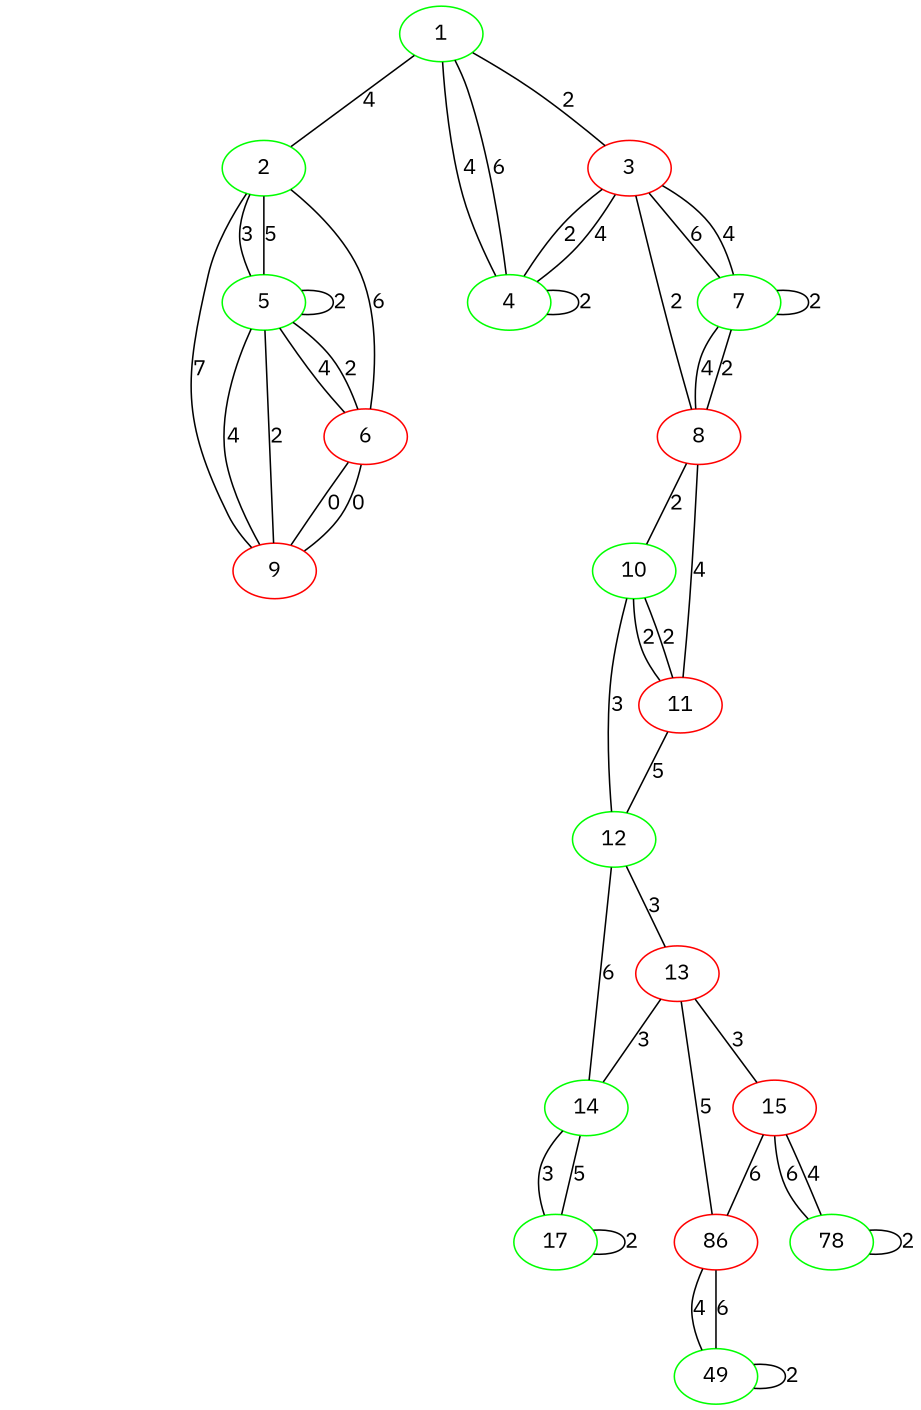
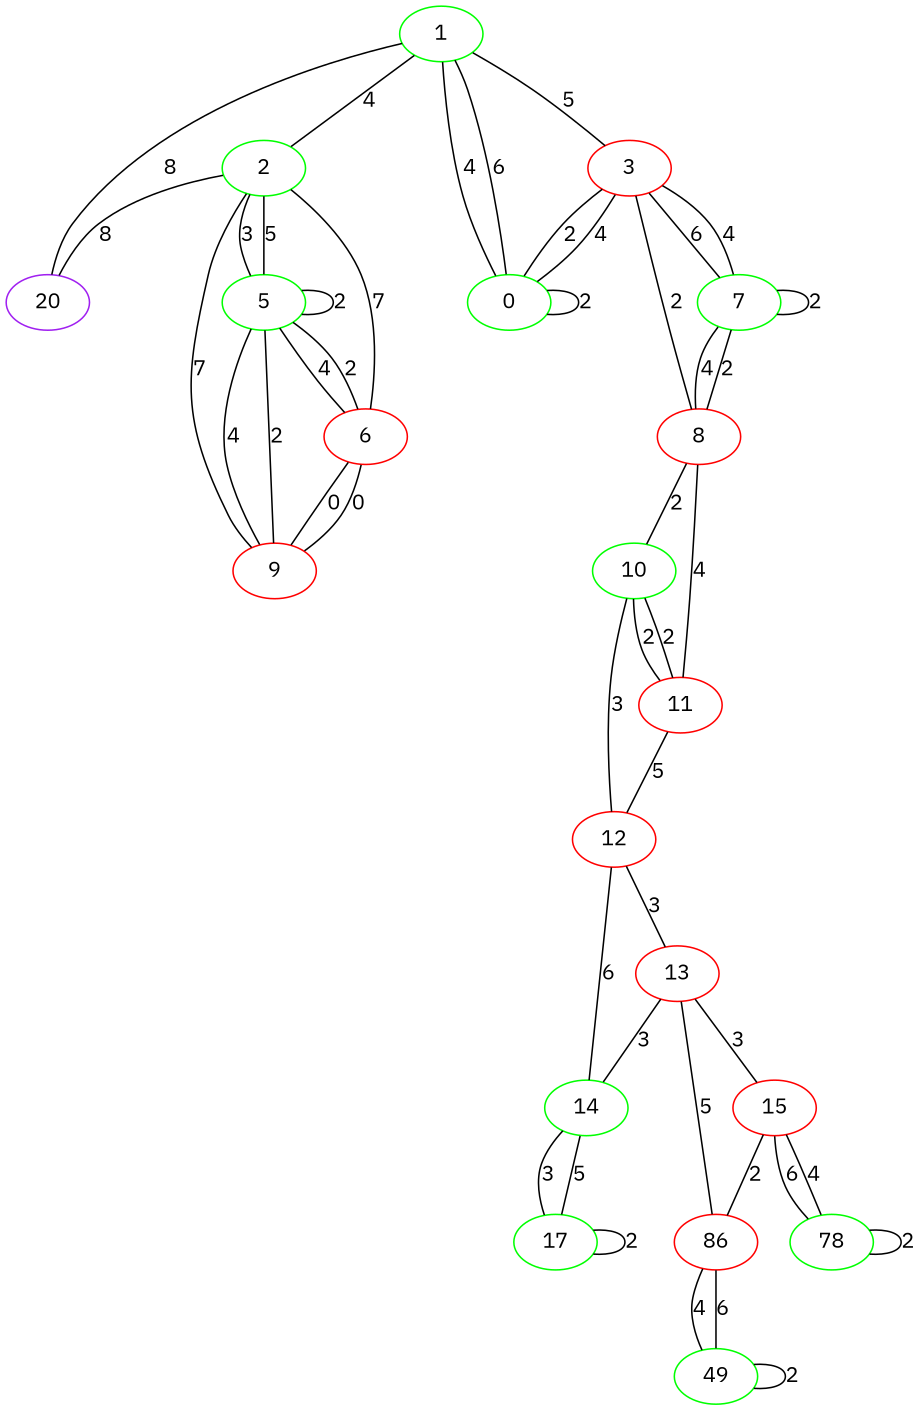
  graph {
    fontname="IBM Plex Sans"
    node [color=green fontname="IBM Plex Sans" weight=1]
    edge [fontname="IBM Plex Sans"]
    1
    2
+   20 [color=purple weight=4]
    3 [color=red]
-   4 [weight=2]
+   4 [weight=2 label=0]
    5 [weight=2]
    6 [color=red]
    9 [color=red]
    7 [weight=2]
    8 [color=red]
    10 [weight=2]
    11 [color=red]
-   12
+   12 [color=red]
    13 [color=red]
    14
    15 [color=red]
    n17 [color=red label=86]
    17 [weight=2]
    n19 [label=78 weight=2]
    n20 [label=49 weight=2]
    1 -- 2 [label=4]
-   1 -- 3 [label=2]
+   1 -- 20 [label=8]
+   1 -- 3 [label=5]
    1 -- 4 [label=4]
    1 -- 4 [label=6]
+   2 -- 20 [label=8]
    2 -- 5 [label=3]
    2 -- 5 [label=5]
-   2 -- 6 [label=6]
+   2 -- 6 [label=7]
    2 -- 9 [label=7]
    3 -- 4 [label=2]
    3 -- 4 [label=4]
    3 -- 7 [label=6]
    3 -- 7 [label=4]
    3 -- 8 [label=2]
    4 -- 4 [label=2]
    5 -- 5 [label=2]
    5 -- 6 [label=4]
    5 -- 6 [label=2]
    5 -- 9 [label=4]
    5 -- 9 [label=2]
    6 -- 9 [label=0]
    6 -- 9 [label=0]
    7 -- 7 [label=2]
    7 -- 8 [label=4]
    7 -- 8 [label=2]
    8 -- 10 [label=2]
    8 -- 11 [label=4]
    10 -- 11 [label=2]
    10 -- 11 [label=2]
    10 -- 12 [label=3]
    11 -- 12 [label=5]
    12 -- 13 [label=3]
    12 -- 14 [label=6]
    13 -- 14 [label=3]
    13 -- 15 [label=3]
    13 -- n17 [label=5]
    14 -- 17 [label=3]
    14 -- 17 [label=5]
-   15 -- n17 [label=6]
+   15 -- n17 [label=2]
    15 -- n19 [label=6]
    15 -- n19 [label=4]
    n17 -- n20 [label=4]
    n17 -- n20 [label=6]
    17 -- 17 [label=2]
    n19 -- n19 [label=2]
    n20 -- n20 [label=2]
  }
